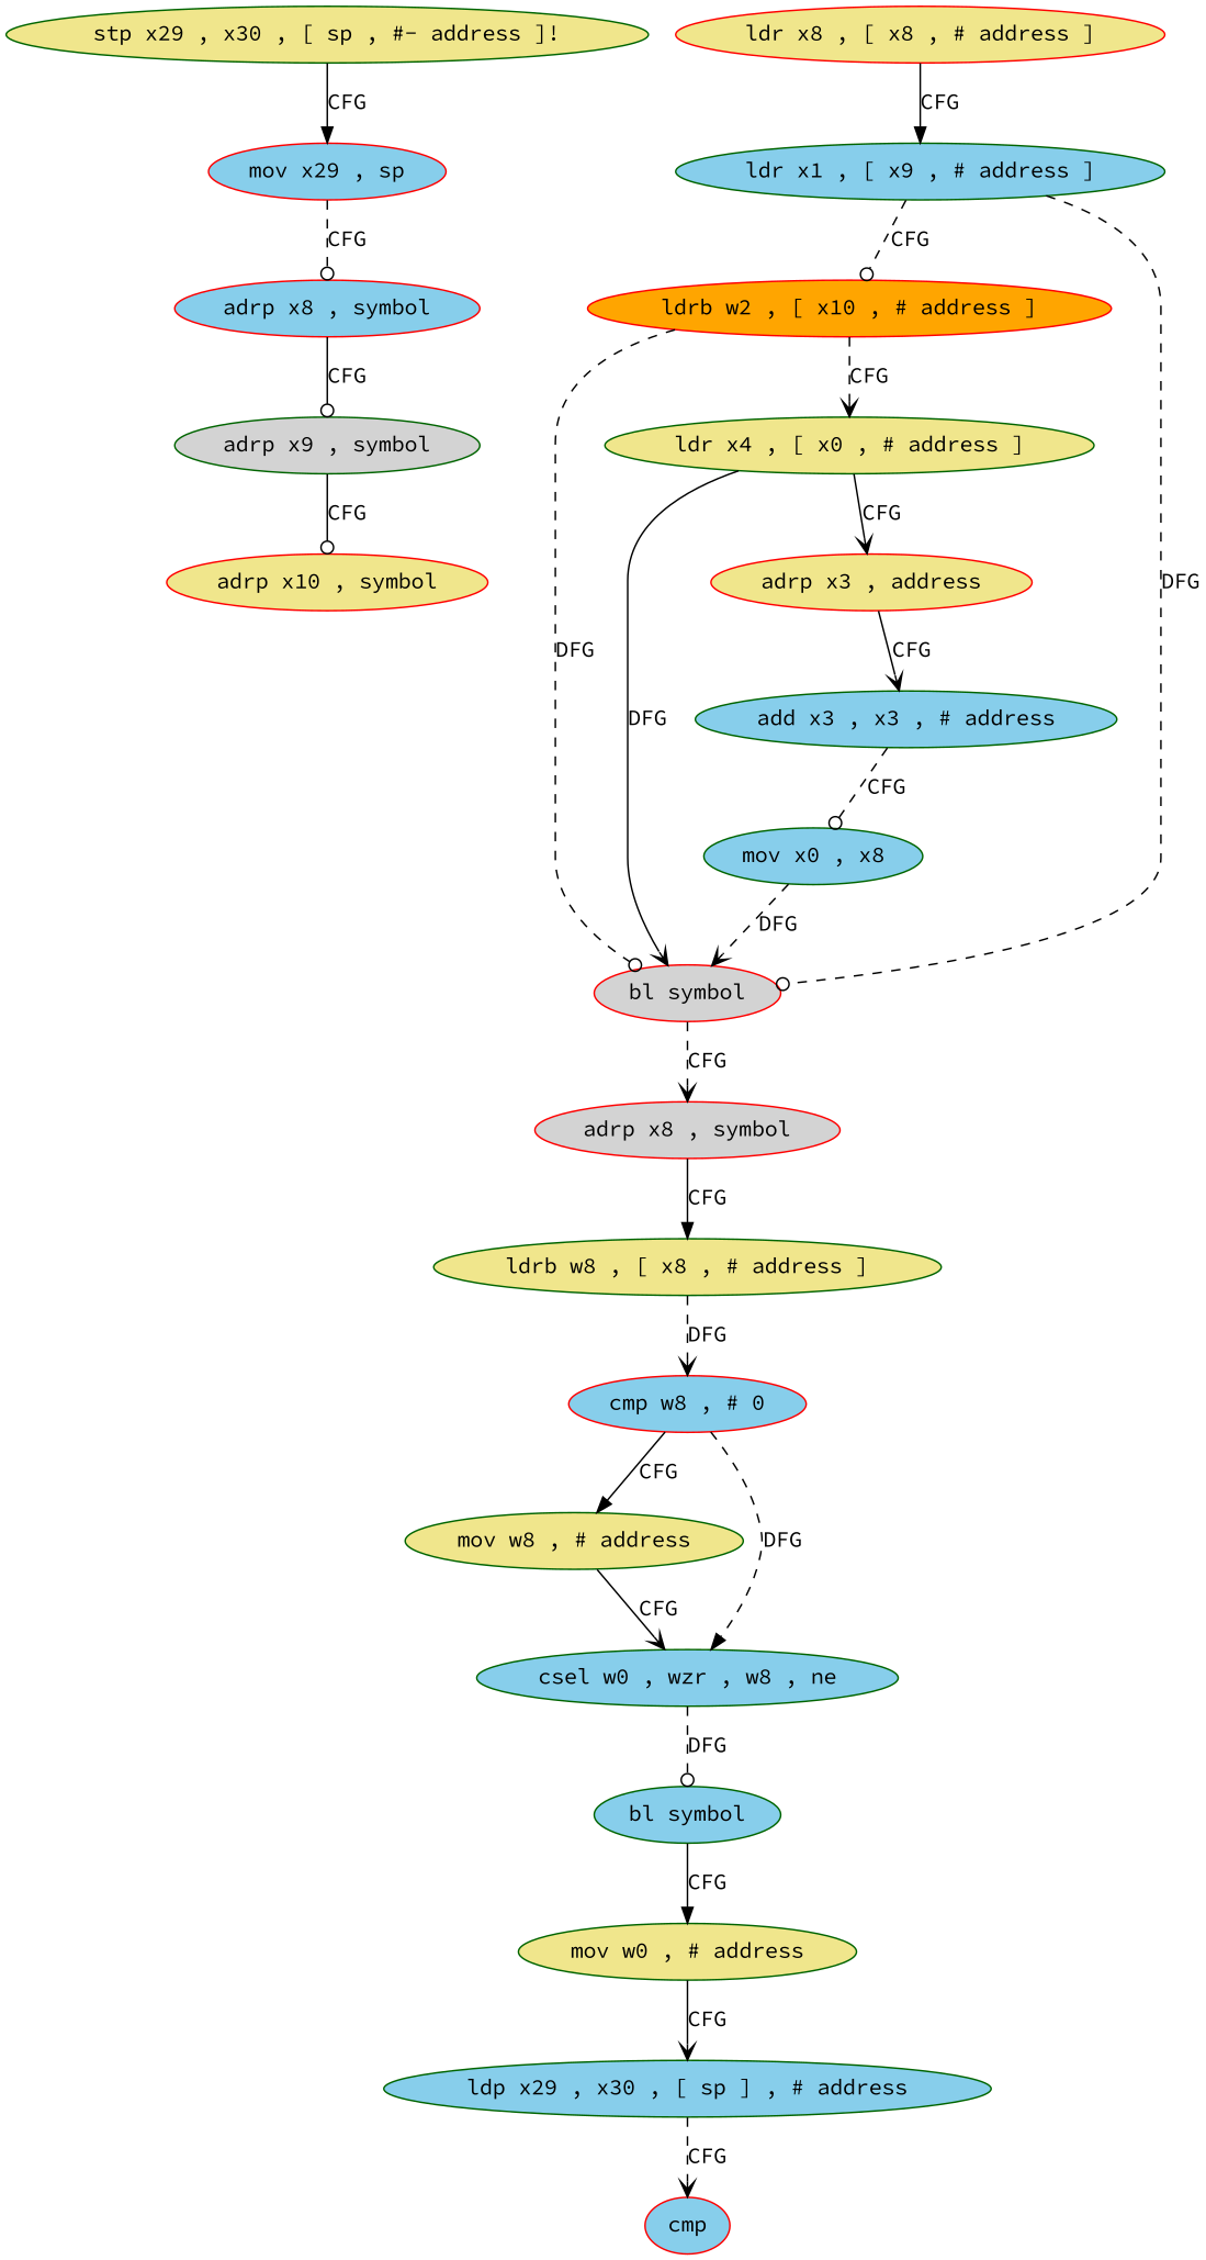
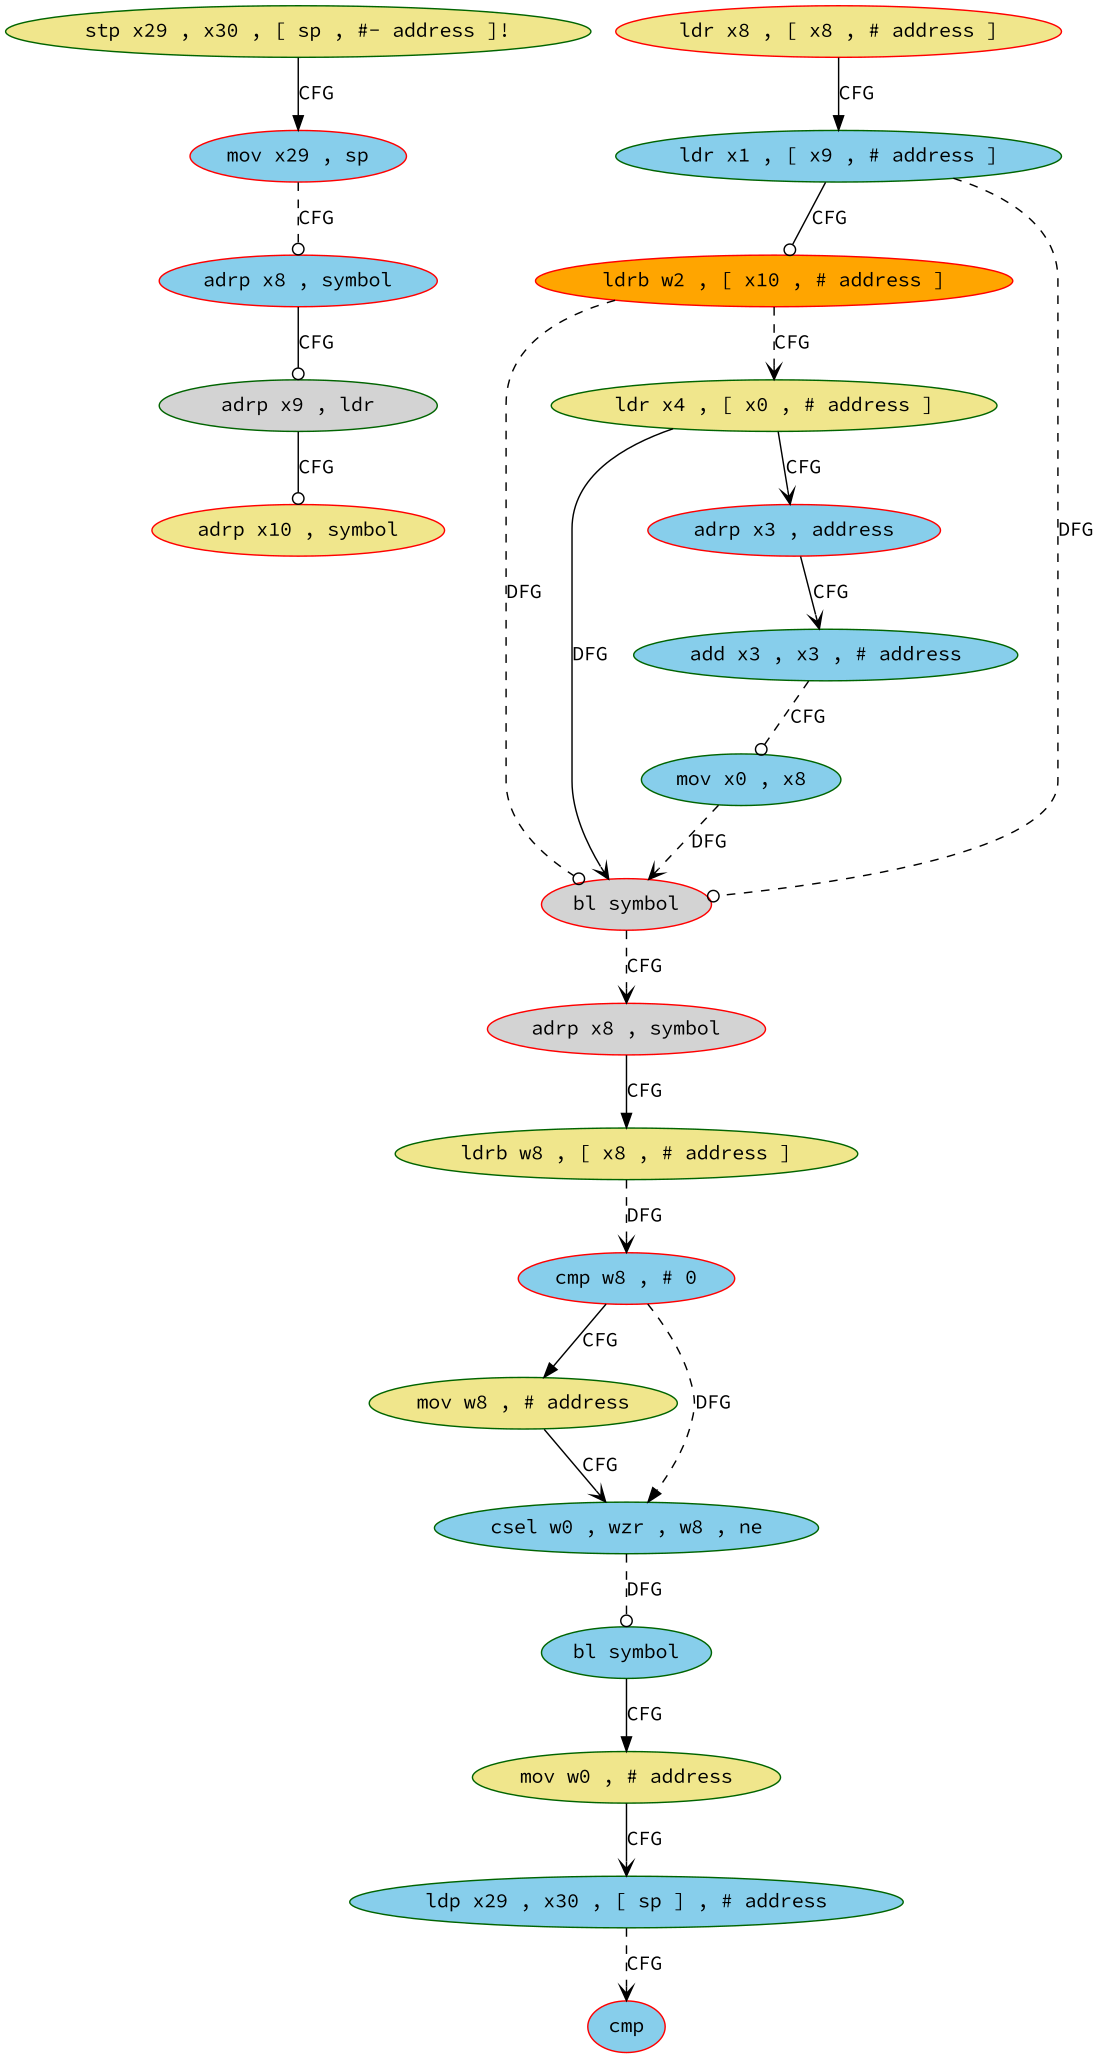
  digraph {
    fontname="Source Code Pro"
    node [color=darkgreen fillcolor=skyblue fontname="Source Code Pro" style=filled]
    edge [arrowhead=vee fontname="Source Code Pro" style=solid]
    n1 [fillcolor=khaki label="stp x29 , x30 , [ sp , #- address ]!"]
    n2 [color=red label="mov x29 , sp"]
    n3 [color=red label="adrp x8 , symbol"]
-   n4 [fillcolor=lightgrey label="adrp x9 , symbol"]
+   n4 [fillcolor=lightgrey label="adrp x9 , ldr"]
    n5 [color=red fillcolor=khaki label="adrp x10 , symbol"]
    n6 [color=red fillcolor=khaki label="ldr x8 , [ x8 , # address ]"]
    n7 [label="ldr x1 , [ x9 , # address ]"]
    n8 [color=red fillcolor=orange label="ldrb w2 , [ x10 , # address ]"]
    n9 [color=red fillcolor=lightgrey label="bl symbol"]
    n10 [fillcolor=khaki label="ldr x4 , [ x0 , # address ]"]
    n11 [color=red fillcolor=lightgrey label="adrp x8 , symbol"]
-   n12 [color=red fillcolor=khaki label="adrp x3 , address"]
+   n12 [color=red label="adrp x3 , address"]
    n13 [label="add x3 , x3 , # address"]
    n14 [label="mov x0 , x8"]
    n15 [fillcolor=khaki label="ldrb w8 , [ x8 , # address ]"]
    n16 [color=red label="cmp w8 , # 0"]
    n17 [fillcolor=khaki label="mov w8 , # address"]
    n18 [label="csel w0 , wzr , w8 , ne"]
    n19 [label="bl symbol"]
    n20 [fillcolor=khaki label="mov w0 , # address"]
    n21 [label="ldp x29 , x30 , [ sp ] , # address"]
    n22 [color=red label=cmp]
    n1 -> n2 [arrowhead=normal label=CFG]
    n2 -> n3 [arrowhead=odot label=CFG style=dashed]
    n3 -> n4 [arrowhead=odot label=CFG]
    n4 -> n5 [arrowhead=odot label=CFG]
    n6 -> n7 [arrowhead=normal label=CFG]
-   n7 -> n8 [arrowhead=odot label=CFG style=dashed]
+   n7 -> n8 [arrowhead=odot label=CFG]
    n7 -> n9 [arrowhead=odot label=DFG style=dashed]
    n8 -> n9 [arrowhead=odot label=DFG style=dashed]
    n8 -> n10 [label=CFG style=dashed]
    n9 -> n11 [label=CFG style=dashed]
    n10 -> n9 [label=DFG]
    n10 -> n12 [label=CFG]
    n11 -> n15 [arrowhead=normal label=CFG]
    n12 -> n13 [label=CFG]
    n13 -> n14 [arrowhead=odot label=CFG style=dashed]
    n14 -> n9 [label=DFG style=dashed]
    n15 -> n16 [label=DFG style=dashed]
    n16 -> n17 [arrowhead=normal label=CFG]
    n16 -> n18 [arrowhead=normal label=DFG style=dashed]
    n17 -> n18 [label=CFG]
    n18 -> n19 [arrowhead=odot label=DFG style=dashed]
    n19 -> n20 [arrowhead=normal label=CFG]
    n20 -> n21 [label=CFG]
    n21 -> n22 [label=CFG style=dashed]
  }
